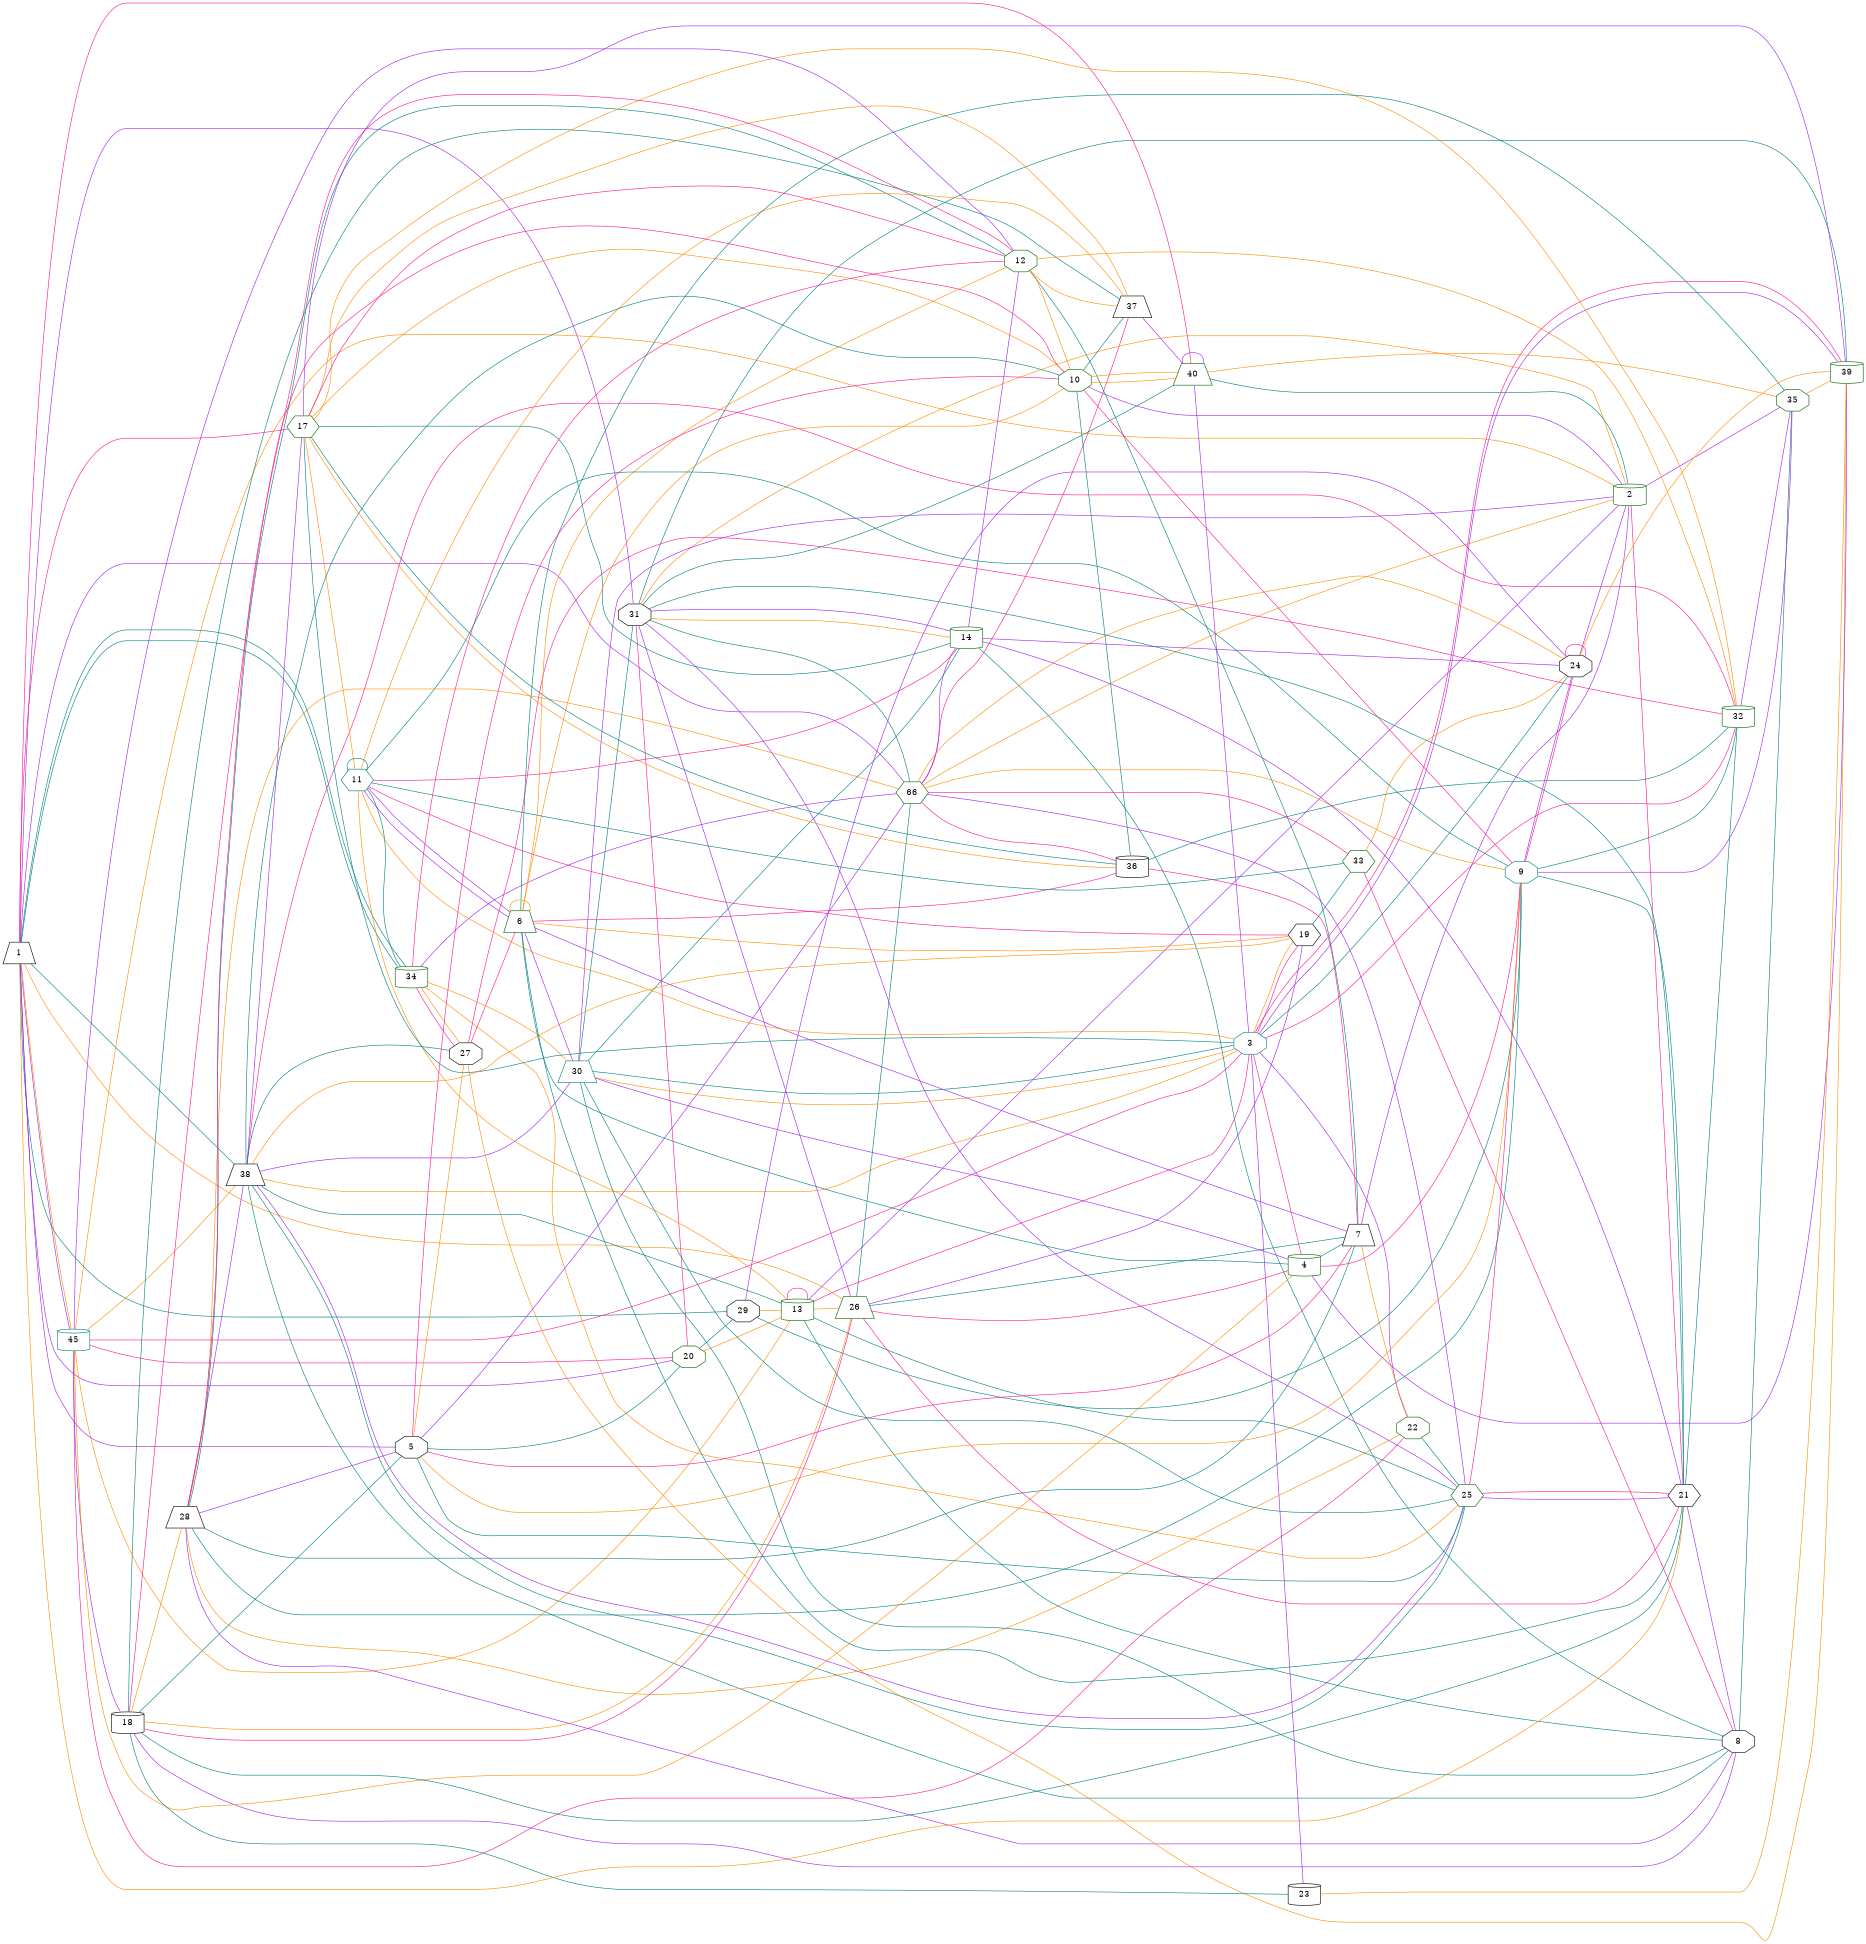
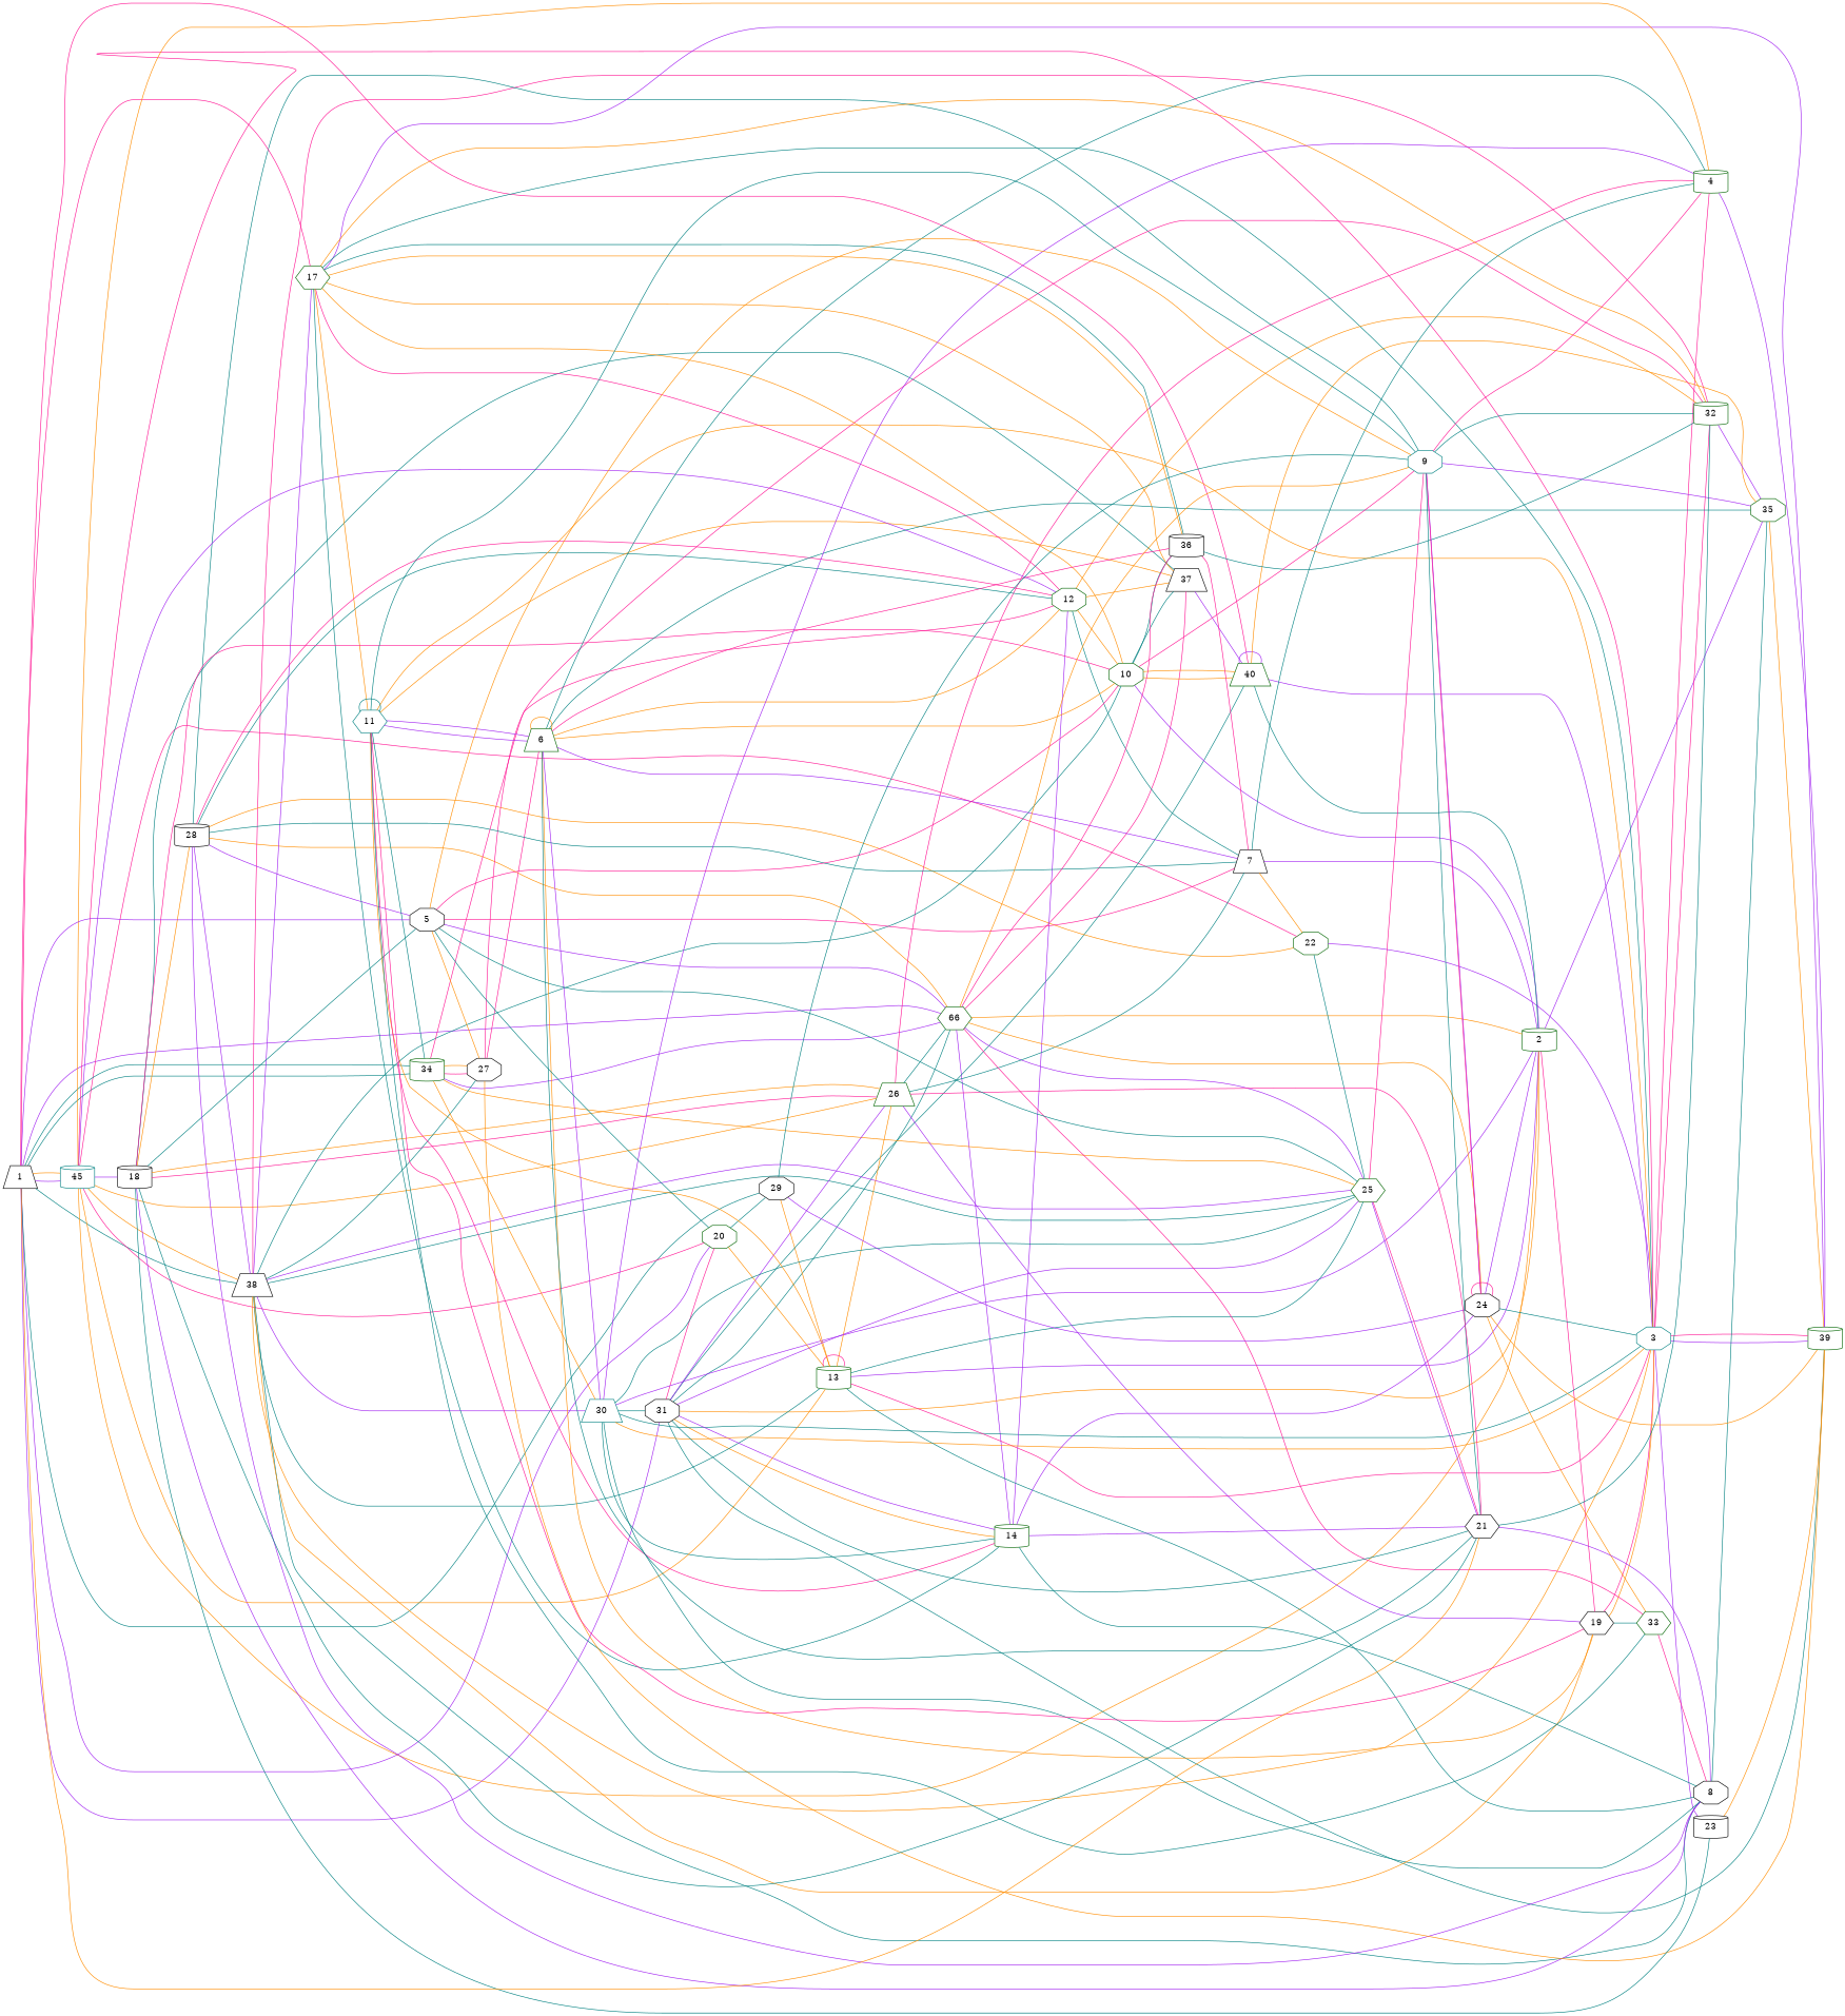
  graph {
    rankdir=LR
    node [cluster=1 color=darkgreen shape=octagon]
    edge [color=teal]
    n1 [cluster=12 color=black label=1 shape=trapezium]
    n2 [cluster=3 color=teal label=45 shape=cylinder]
    n3 [cluster=0 label=66 shape=hexagon]
    n4 [cluster=8 label=20]
    n5 [cluster=5 color=black label=29]
    n6 [cluster=3 color=black label=31]
    n7 [cluster=12 label=34 shape=cylinder]
    n8 [color=black label=38 shape=trapezium]
    n9 [cluster=13 label=2 shape=cylinder]
    n10 [cluster=12 color=teal label=3]
    n11 [cluster=12 label=22]
    n12 [cluster=12 label=26 shape=trapezium]
    n13 [cluster=0 color=black label=18 shape=cylinder]
-   n14 [cluster=8 color=black label=28 shape=trapezium]
+   n14 [cluster=8 color=black label=28 shape=cylinder]
    n15 [cluster=5 color=black label=37 shape=trapezium]
    n16 [cluster=10 label=14 shape=cylinder]
    n17 [cluster=13 label=13 shape=cylinder]
    n18 [cluster=3 label=39 shape=cylinder]
    n19 [cluster=2 label=40 shape=trapezium]
    n20 [label=25 shape=hexagon]
    n21 [color=black label=27]
    n22 [color=teal label=30 shape=trapezium]
    n23 [cluster=3 label=32 shape=cylinder]
    n24 [cluster=11 color=black label=8]
    n25 [cluster=3 label=17 shape=hexagon]
    n26 [cluster=13 color=black label=7 shape=trapezium]
    n27 [cluster=3 label=10]
    n28 [color=black label=19 shape=hexagon]
    n29 [cluster=13 label=35]
    n30 [label=12]
    n31 [label=6 shape=trapezium]
    n32 [color=black label=36 shape=cylinder]
    n33 [color=teal label=11 shape=hexagon]
    n34 [cluster=8 label=33 shape=hexagon]
    n35 [cluster=8 label=4 shape=cylinder]
    n36 [cluster=0 color=black label=23 shape=cylinder]
    n37 [cluster=7 color=black label=24]
    n38 [cluster=5 color=teal label=9]
    n39 [cluster=12 color=black label=21 shape=hexagon]
    n40 [cluster=4 color=black label=5]
    n1 -- n2 [color=purple]
    n1 -- n3 [color=purple]
    n1 -- n4 [color=purple]
    n1 -- n5
    n1 -- n6 [color=purple]
    n1 -- n7
    n1 -- n8
    n2 -- n1 [color=darkorange]
    n2 -- n9 [color=darkorange]
    n2 -- n10 [color=deeppink]
    n2 -- n11 [color=deeppink]
-   n1 -- n12 [color=darkorange]
+   n2 -- n12 [color=darkorange]
    n2 -- n13 [color=purple]
    n3 -- n6
    n3 -- n7 [color=purple]
    n3 -- n9 [color=darkorange]
    n3 -- n14 [color=darkorange]
    n3 -- n15 [color=deeppink]
    n3 -- n16 [color=purple]
    n4 -- n2 [color=deeppink]
    n4 -- n5
    n5 -- n17 [color=darkorange]
    n6 -- n4 [color=deeppink]
    n6 -- n9 [color=darkorange]
    n6 -- n16 [color=darkorange]
    n6 -- n18
    n6 -- n19
    n7 -- n1
    n7 -- n20 [color=darkorange]
    n7 -- n21 [color=deeppink]
    n7 -- n21 [color=darkorange]
    n8 -- n2 [color=darkorange]
    n8 -- n10 [color=darkorange]
    n8 -- n17
    n8 -- n20
    n8 -- n20 [color=purple]
    n8 -- n22 [color=purple]
    n8 -- n23 [color=deeppink]
    n8 -- n24
    n8 -- n25 [color=purple]
    n9 -- n17 [color=purple]
    n9 -- n22 [color=purple]
    n9 -- n26 [color=purple]
    n9 -- n27 [color=purple]
-   n9 -- n39 [color=deeppink]
+   n9 -- n28 [color=deeppink]
    n9 -- n29 [color=purple]
    n10 -- n11 [color=purple]
    n10 -- n18 [color=purple]
    n10 -- n18 [color=deeppink]
    n10 -- n22
    n10 -- n23 [color=deeppink]
    n10 -- n28 [color=deeppink]
    n10 -- n35 [color=deeppink]
    n10 -- n36 [color=purple]
    n10 -- n37
    n11 -- n14 [color=darkorange]
    n11 -- n20
    n12 -- n3
    n12 -- n6 [color=purple]
    n12 -- n13 [color=deeppink]
    n12 -- n13 [color=darkorange]
    n12 -- n35 [color=deeppink]
    n13 -- n14 [color=darkorange]
    n13 -- n24 [color=purple]
    n13 -- n40
    n14 -- n8 [color=purple]
    n14 -- n24 [color=purple]
    n14 -- n30
    n14 -- n38
    n14 -- n40 [color=purple]
    n15 -- n13
    n15 -- n19 [color=purple]
    n15 -- n33 [color=darkorange]
    n16 -- n6 [color=purple]
    n16 -- n22
    n16 -- n24
    n16 -- n25
    n16 -- n30 [color=purple]
    n17 -- n2 [color=darkorange]
    n17 -- n4 [color=darkorange]
    n17 -- n10 [color=deeppink]
    n17 -- n12 [color=darkorange]
    n17 -- n17 [color=deeppink]
    n17 -- n33 [color=darkorange]
    n18 -- n21 [color=darkorange]
    n18 -- n25 [color=purple]
    n19 -- n1 [color=deeppink]
    n19 -- n9
    n19 -- n10 [color=purple]
    n19 -- n19 [color=purple]
    n19 -- n29 [color=darkorange]
    n20 -- n3 [color=purple]
    n20 -- n6 [color=purple]
    n20 -- n17
    n20 -- n22
    n20 -- n38 [color=deeppink]
    n21 -- n8
    n21 -- n23 [color=deeppink]
    n21 -- n31 [color=deeppink]
    n22 -- n6
    n22 -- n7 [color=darkorange]
    n22 -- n10 [color=darkorange]
    n22 -- n24
    n23 -- n29 [color=purple]
    n23 -- n38
    n24 -- n17
    n24 -- n29
    n25 -- n1 [color=deeppink]
    n25 -- n10
    n25 -- n15 [color=darkorange]
    n25 -- n23 [color=darkorange]
    n25 -- n30 [color=deeppink]
    n25 -- n32 [color=darkorange]
    n25 -- n32
    n25 -- n33 [color=darkorange]
    n26 -- n11 [color=darkorange]
    n26 -- n12
    n26 -- n14
    n26 -- n30
    n27 -- n8
    n27 -- n13 [color=deeppink]
    n27 -- n15
    n27 -- n19 [color=darkorange]
    n27 -- n19 [color=darkorange]
    n27 -- n25 [color=darkorange]
    n27 -- n31 [color=darkorange]
    n27 -- n32
    n28 -- n8 [color=darkorange]
    n28 -- n10 [color=darkorange]
    n28 -- n12 [color=purple]
    n28 -- n33 [color=deeppink]
    n28 -- n34
    n29 -- n18 [color=darkorange]
    n30 -- n2 [color=purple]
    n30 -- n7 [color=deeppink]
    n30 -- n14 [color=deeppink]
    n30 -- n15 [color=darkorange]
    n30 -- n23 [color=darkorange]
    n30 -- n27 [color=darkorange]
    n30 -- n31 [color=darkorange]
    n31 -- n22 [color=purple]
    n31 -- n26 [color=purple]
    n31 -- n28 [color=darkorange]
    n31 -- n29
    n31 -- n31 [color=darkorange]
    n31 -- n32 [color=deeppink]
    n31 -- n33 [color=purple]
    n32 -- n3 [color=deeppink]
    n32 -- n23
    n32 -- n26 [color=deeppink]
    n33 -- n7
    n33 -- n10 [color=darkorange]
    n33 -- n16 [color=deeppink]
    n33 -- n31 [color=purple]
    n33 -- n33
    n33 -- n34
    n34 -- n3 [color=deeppink]
    n34 -- n24 [color=deeppink]
    n34 -- n37 [color=darkorange]
    n35 -- n2 [color=darkorange]
    n35 -- n18 [color=purple]
    n35 -- n22 [color=purple]
    n35 -- n26
    n35 -- n31
    n35 -- n38 [color=deeppink]
    n36 -- n13
    n36 -- n18 [color=darkorange]
    n37 -- n3 [color=darkorange]
    n37 -- n5 [color=purple]
    n37 -- n9 [color=purple]
    n37 -- n16 [color=purple]
    n37 -- n18 [color=darkorange]
    n37 -- n37 [color=deeppink]
    n37 -- n38 [color=purple]
    n38 -- n3 [color=darkorange]
    n38 -- n5
    n38 -- n27 [color=deeppink]
    n38 -- n29 [color=purple]
    n38 -- n33
    n38 -- n37 [color=deeppink]
    n38 -- n39
    n39 -- n1 [color=darkorange]
    n39 -- n6
    n39 -- n12 [color=deeppink]
    n39 -- n13
    n39 -- n16 [color=purple]
    n39 -- n20 [color=purple]
    n39 -- n20 [color=deeppink]
    n39 -- n23
    n39 -- n24 [color=purple]
    n39 -- n31
    n40 -- n1 [color=purple]
    n40 -- n3 [color=purple]
    n40 -- n4
    n40 -- n20
    n40 -- n21 [color=darkorange]
    n40 -- n26 [color=deeppink]
    n40 -- n27 [color=deeppink]
    n40 -- n38 [color=darkorange]
  }
